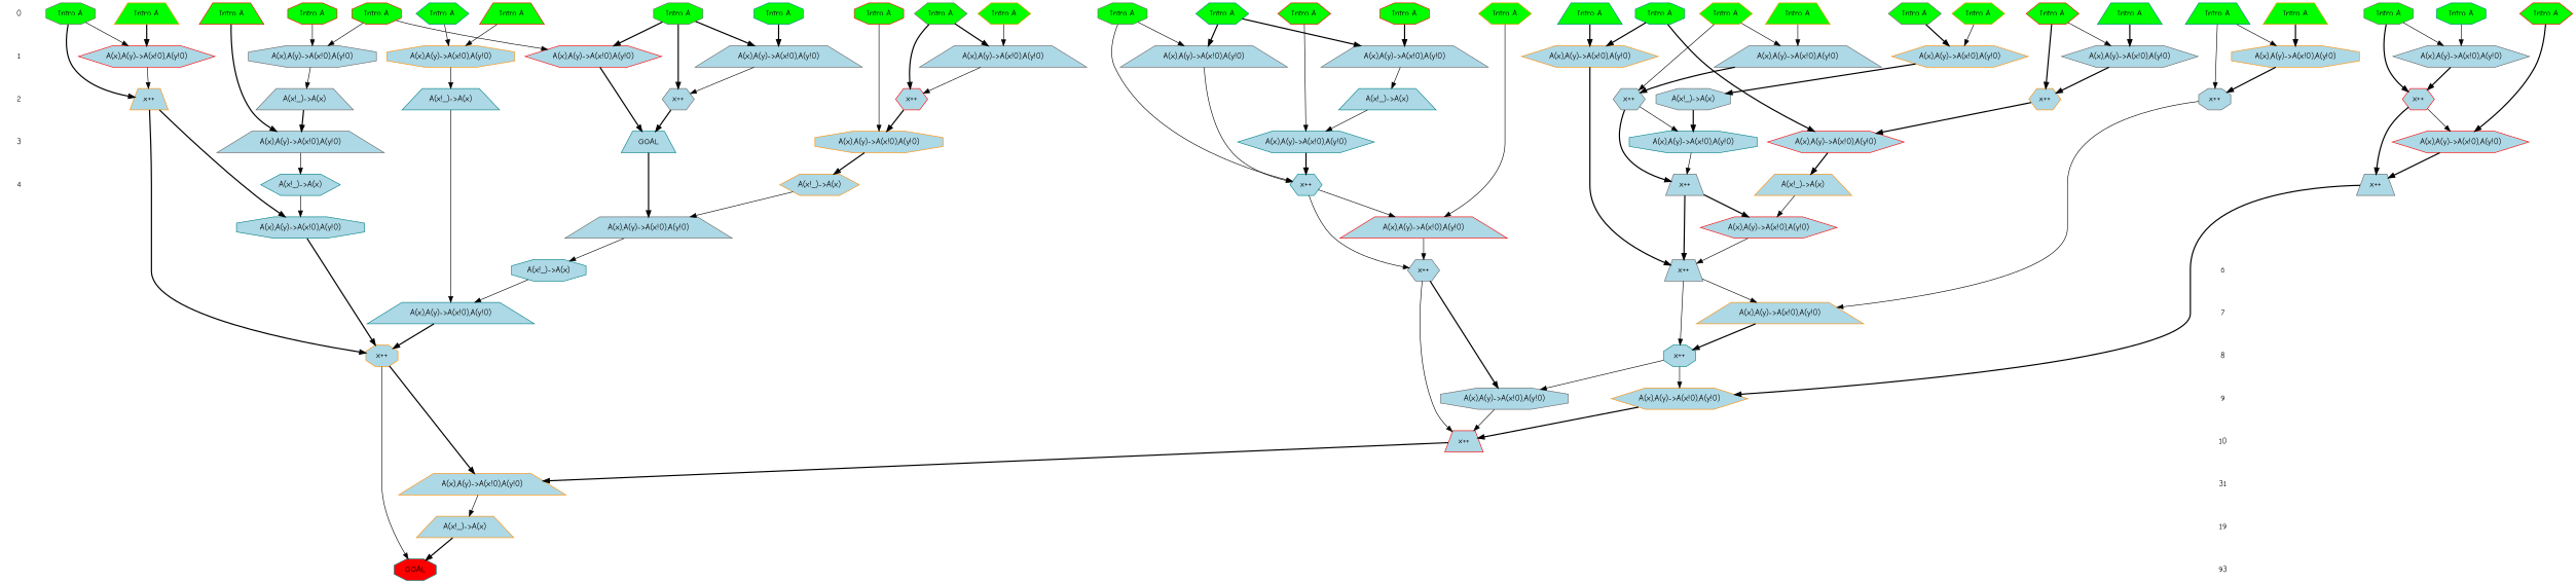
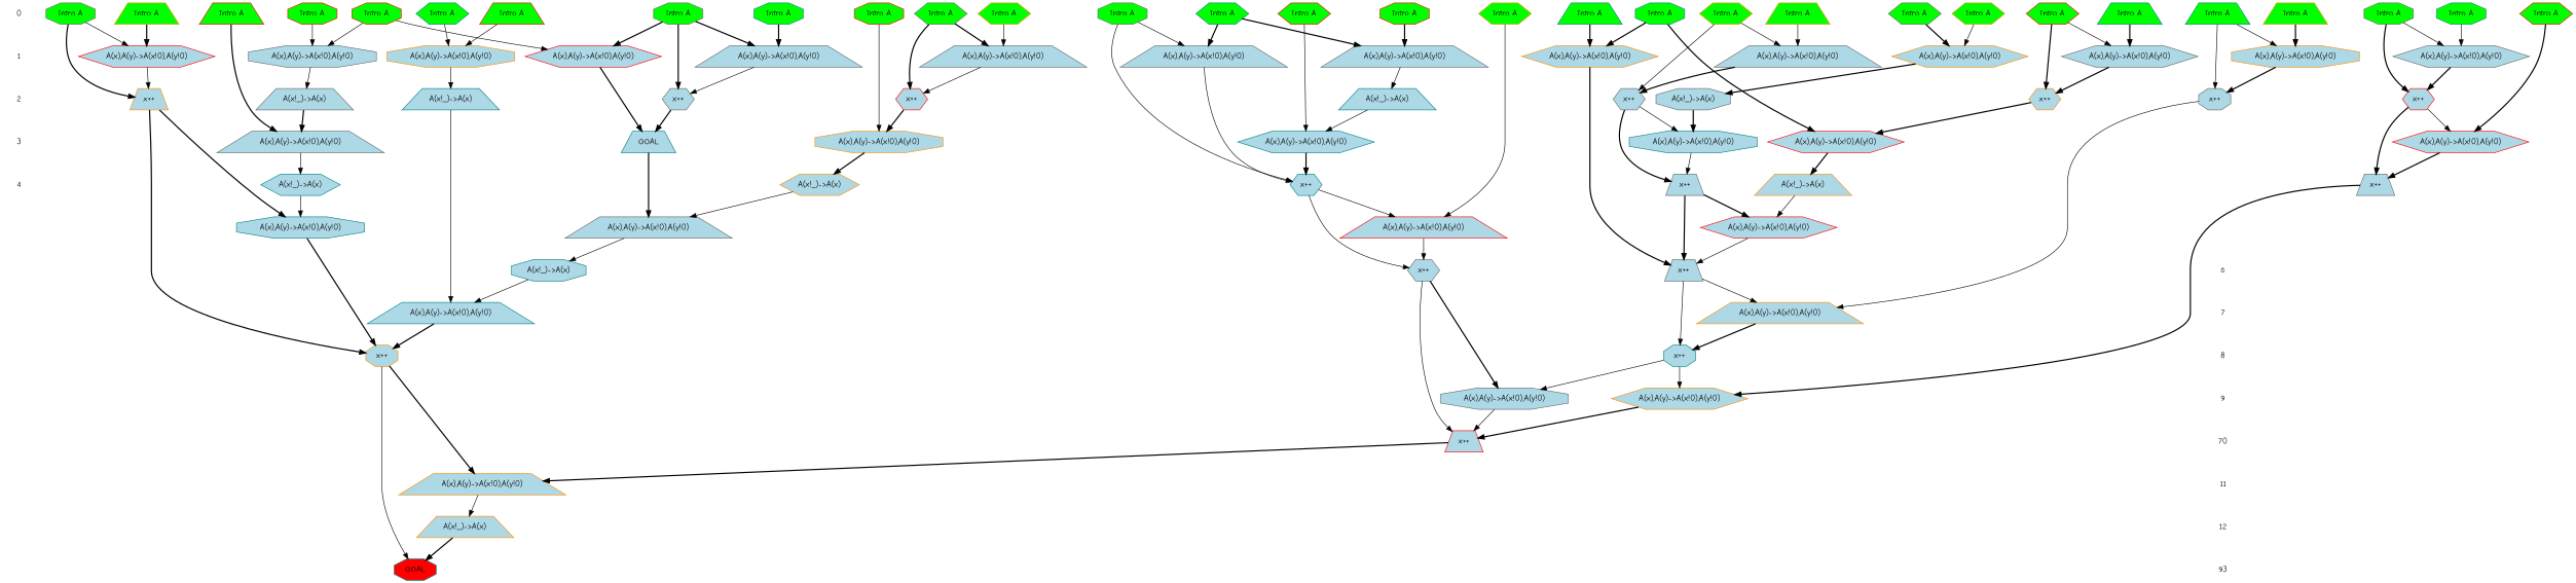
  digraph {
    fontname="Comic Neue"
    ranksep=.5
    node [color=gray40 fontname="Comic Neue" shape=hexagon fillcolor=lightblue style=filled]
    edge [fontname="Comic Neue" style=bold]
    0 [shape=plaintext fillcolor="" style=""]
    n2 [color=darkorange fillcolor=green label="Intro A"]
    n3 [color=darkorange fillcolor=green label="Intro A"]
    n4 [fillcolor=green label="Intro A"]
    n5 [fillcolor=green label="Intro A" shape=octagon]
    n6 [color=red fillcolor=green label="Intro A" shape=octagon]
    n7 [color=red fillcolor=green label="Intro A" shape=trapezium]
    n8 [color=red fillcolor=green label="Intro A"]
    n9 [color=teal fillcolor=green label="Intro A"]
    n10 [color=darkorange fillcolor=green label="Intro A"]
    n11 [fillcolor=green label="Intro A" shape=octagon]
    n12 [color=teal fillcolor=green label="Intro A" shape=octagon]
    n13 [color=red fillcolor=green label="Intro A"]
    n14 [color=teal fillcolor=green label="Intro A" shape=octagon]
    n15 [color=teal fillcolor=green label="Intro A"]
    n16 [color=red fillcolor=green label="Intro A"]
    n17 [color=teal fillcolor=green label="Intro A" shape=octagon]
    n18 [color=darkorange fillcolor=green label="Intro A" shape=trapezium]
    n19 [color=red fillcolor=green label="Intro A" shape=octagon]
    n20 [color=red fillcolor=green label="Intro A" shape=trapezium]
    n21 [color=red fillcolor=green label="Intro A" shape=octagon]
    n22 [fillcolor=green label="Intro A"]
    n23 [fillcolor=green label="Intro A" shape=octagon]
    n24 [color=teal fillcolor=green label="Intro A" shape=trapezium]
    n25 [color=teal fillcolor=green label="Intro A" shape=trapezium]
    n26 [color=darkorange fillcolor=green label="Intro A" shape=trapezium]
    n27 [color=darkorange fillcolor=green label="Intro A" shape=trapezium]
    n28 [color=darkorange fillcolor=green label="Intro A"]
    n29 [color=red fillcolor=green label="Intro A" shape=octagon]
    n30 [color=teal fillcolor=green label="Intro A" shape=trapezium]
    n31 [fillcolor=green label="Intro A" shape=octagon]
    1 [color=red shape=plaintext fillcolor="" style=""]
    n33 [color=darkorange label="A(x),A(y)->A(x!0),A(y!0)"]
    n34 [color=darkorange label="A(x),A(y)->A(x!0),A(y!0)" shape=octagon]
    n35 [label="A(x),A(y)->A(x!0),A(y!0)" shape=trapezium]
    n36 [label="A(x),A(y)->A(x!0),A(y!0)"]
    n37 [label="A(x),A(y)->A(x!0),A(y!0)" shape=octagon]
    n38 [label="A(x),A(y)->A(x!0),A(y!0)" shape=trapezium]
    n39 [label="A(x),A(y)->A(x!0),A(y!0)" shape=trapezium]
    n40 [label="A(x),A(y)->A(x!0),A(y!0)"]
    n41 [label="A(x),A(y)->A(x!0),A(y!0)" shape=trapezium]
    n42 [color=darkorange label="A(x),A(y)->A(x!0),A(y!0)"]
    n43 [color=darkorange label="A(x),A(y)->A(x!0),A(y!0)" shape=octagon]
    n44 [label="A(x),A(y)->A(x!0),A(y!0)" shape=trapezium]
    n45 [color=red label="A(x),A(y)->A(x!0),A(y!0)"]
    n46 [color=red label="A(x),A(y)->A(x!0),A(y!0)"]
    2 [color=darkorange shape=plaintext fillcolor="" style=""]
    n48 [color=darkorange label="x++"]
    n49 [color=teal label="A(x!_)->A(x)" shape=trapezium]
    n50 [label="A(x!_)->A(x)" shape=trapezium]
    n51 [label="x++" shape=octagon]
    n52 [label="x++"]
    n53 [color=red label="x++"]
    n54 [label="A(x!_)->A(x)" shape=octagon]
    n55 [label="x++"]
    n56 [color=red label="x++"]
    n57 [color=darkorange label="x++" shape=trapezium]
    n58 [color=teal label="A(x!_)->A(x)" shape=trapezium]
    3 [color=darkorange shape=plaintext fillcolor="" style=""]
    n60 [label="A(x),A(y)->A(x!0),A(y!0)" shape=trapezium]
    n61 [color=red label="A(x),A(y)->A(x!0),A(y!0)"]
    n62 [color=red label="A(x),A(y)->A(x!0),A(y!0)"]
    n63 [color=teal label="A(x),A(y)->A(x!0),A(y!0)" shape=octagon]
    n64 [color=teal label="A(x),A(y)->A(x!0),A(y!0)"]
    n65 [color=darkorange label="A(x),A(y)->A(x!0),A(y!0)" shape=octagon]
    n66 [color=teal label=GOAL shape=trapezium]
    4 [color=darkorange shape=plaintext fillcolor="" style=""]
    n68 [color=darkorange label="A(x!_)->A(x)" shape=trapezium]
    n69 [color=teal label="x++"]
    n70 [label="x++" shape=trapezium]
    n71 [color=teal label="A(x!_)->A(x)"]
    n72 [label="x++" shape=trapezium]
    n73 [color=darkorange label="A(x!_)->A(x)"]
    n74 [color=red label="A(x),A(y)->A(x!0),A(y!0)"]
    n75 [color=red label="A(x),A(y)->A(x!0),A(y!0)" shape=trapezium]
    n76 [label="A(x),A(y)->A(x!0),A(y!0)" shape=trapezium]
    n77 [color=teal label="A(x),A(y)->A(x!0),A(y!0)" shape=octagon]
    6 [color=darkorange shape=plaintext fillcolor="" style=""]
    n79 [label="x++" shape=trapezium]
    n80 [label="x++"]
    n81 [color=teal label="A(x!_)->A(x)" shape=octagon]
    7 [color=red shape=plaintext fillcolor="" style=""]
    n83 [color=darkorange label="A(x),A(y)->A(x!0),A(y!0)" shape=trapezium]
    n84 [color=teal label="A(x),A(y)->A(x!0),A(y!0)" shape=trapezium]
    8 [color=red shape=plaintext fillcolor="" style=""]
    n86 [color=teal label="x++" shape=octagon]
    n87 [color=darkorange label="x++" shape=octagon]
    9 [color=darkorange shape=plaintext fillcolor="" style=""]
    n89 [label="A(x),A(y)->A(x!0),A(y!0)" shape=octagon]
    n90 [color=darkorange label="A(x),A(y)->A(x!0),A(y!0)"]
-   10 [color=teal shape=plaintext fillcolor="" style=""]
+   10 [color=teal shape=plaintext label=70 fillcolor="" style=""]
    n92 [color=red label="x++" shape=trapezium]
-   11 [color=red shape=plaintext label=31 fillcolor="" style=""]
+   11 [color=red shape=plaintext fillcolor="" style=""]
    n94 [color=darkorange label="A(x),A(y)->A(x!0),A(y!0)" shape=trapezium]
-   12 [color=teal shape=plaintext label=19 fillcolor="" style=""]
+   12 [color=teal shape=plaintext fillcolor="" style=""]
    n96 [color=darkorange label="A(x!_)->A(x)" shape=trapezium]
    n97 [color=darkorange label=93 shape=plaintext fillcolor="" style=""]
    n98 [color=teal fillcolor=red label=GOAL shape=octagon]
    subgraph sub_1 {
      rank=same
      0
      n2
      n3
      n4
      n5
      n6
      n7
      n8
      n9
      n10
      n11
      n12
      n13
      n14
      n15
      n16
      n17
      n18
      n19
      n20
      n21
      n22
      n23
      n24
      n25
      n26
      n27
      n28
      n29
      n30
      n31
    }
    subgraph sub_2 {
      rank=same
      1
      n33
      n34
      n35
      n36
      n37
      n38
      n39
      n40
      n41
      n42
      n43
      n44
      n45
      n46
    }
    subgraph sub_3 {
      rank=same
      2
      n48
      n49
      n50
      n51
      n52
      n53
      n54
      n55
      n56
      n57
      n58
    }
    subgraph sub_4 {
      rank=same
      3
      n60
      n61
      n62
      n63
      n64
      n65
      n66
    }
    subgraph sub_5 {
      rank=same
      4
      n68
      n69
      n70
      n71
      n72
      n73
    }
    subgraph sub_6 {
      rank=same
      n74
      n75
      n76
      n77
    }
    subgraph sub_7 {
      rank=same
      6
      n79
      n80
      n81
    }
    subgraph sub_8 {
      rank=same
      7
      n83
      n84
    }
    subgraph sub_9 {
      rank=same
      8
      n86
      n87
    }
    subgraph sub_10 {
      rank=same
      9
      n89
      n90
    }
    subgraph sub_11 {
      rank=same
      10
      n92
    }
    subgraph sub_12 {
      rank=same
      11
      n94
    }
    subgraph sub_13 {
      rank=same
      12
      n96
    }
    subgraph sub_14 {
      rank=same
      n97
      n98
    }
    0 -> 1 [style=invis]
    n2 -> n75 [style=solid]
    n3 -> n38 [style=solid]
    n3 -> n55 [style=solid]
    n4 -> n33
    n5 -> n39 [style=solid]
    n5 -> n69 [style=solid]
    n6 -> n37 [style=solid]
    n6 -> n45 [style=solid]
    n7 -> n60
    n8 -> n62
    n9 -> n43 [style=solid]
    n10 -> n33 [style=solid]
    n11 -> n46 [style=solid]
    n11 -> n57
    n12 -> n41
    n13 -> n36 [style=solid]
    n13 -> n48
    n14 -> n40 [style=solid]
    n15 -> n35
    n15 -> n39
    n16 -> n64 [style=solid]
    n17 -> n42
    n17 -> n61
    n18 -> n34
    n19 -> n35
    n20 -> n43 [style=solid]
    n21 -> n37 [style=solid]
    n22 -> n44
    n22 -> n56
    n23 -> n41
    n23 -> n45
    n23 -> n52
    n24 -> n42
    n25 -> n36
    n26 -> n38 [style=solid]
    n27 -> n46
    n28 -> n44 [style=solid]
    n29 -> n65 [style=solid]
    n30 -> n34 [style=solid]
    n30 -> n51 [style=solid]
    n31 -> n40 [style=solid]
    n31 -> n53
    1 -> 2 [style=invis]
    n33 -> n54
    n34 -> n51
    n35 -> n49 [style=solid]
    n36 -> n48
    n37 -> n50 [style=solid]
    n38 -> n55
    n39 -> n69 [style=solid]
    n40 -> n53
    n41 -> n52 [style=solid]
    n42 -> n79
    n43 -> n58 [style=solid]
    n44 -> n56 [style=solid]
    n45 -> n66
    n46 -> n57 [style=solid]
    2 -> 3 [style=invis]
    n48 -> n61
    n49 -> n64 [style=solid]
    n50 -> n60
    n51 -> n83 [style=solid]
    n52 -> n66
    n53 -> n62 [style=solid]
    n53 -> n70
    n54 -> n63
    n55 -> n63 [style=solid]
    n55 -> n72
    n56 -> n65
    n57 -> n77
    n57 -> n87
    n58 -> n84 [style=solid]
    3 -> 4 [style=invis]
    n60 -> n71 [style=solid]
    n61 -> n68
    n62 -> n70
    n63 -> n72 [style=solid]
    n64 -> n69
    n65 -> n73
    n66 -> n76
    n68 -> n74 [style=solid]
    n69 -> n75 [style=solid]
    n69 -> n80 [style=solid]
    n70 -> n90
    n71 -> n77 [style=solid]
    n72 -> n74
    n72 -> n79
    n73 -> n76 [style=solid]
    n74 -> n79 [style=solid]
    n75 -> n80 [style=solid]
    n76 -> n81 [style=solid]
    n77 -> n87
    6 -> 7 [style=invis]
    n79 -> n83 [style=solid]
    n79 -> n86 [style=solid]
    n80 -> n89
    n80 -> n92 [style=solid]
    n81 -> n84 [style=solid]
    7 -> 8 [style=invis]
    n83 -> n86
    n84 -> n87
    8 -> 9 [style=invis]
    n86 -> n89 [style=solid]
    n86 -> n90 [style=solid]
    n87 -> n94
    n87 -> n98 [style=solid]
    9 -> 10 [style=invis]
    n89 -> n92 [style=solid]
    n90 -> n92
    10 -> 11 [style=invis]
    n92 -> n94
    11 -> 12 [style=invis]
    n94 -> n96 [style=solid]
    12 -> n97 [style=invis]
    n96 -> n98
  }
